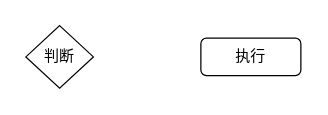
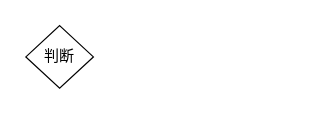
  <mxCell id="0" />
  <mxCell id="1" parent="0" />
  <mxCell id="2" value="判断" style="rhombus;whiteSpace=wrap;html=1;" vertex="1" parent="1"><mxGeometry x="20" y="20" width="54" height="50" as="geometry" /></mxCell>
- <mxCell id="3" value="执行" style="rounded=1;whiteSpace=wrap;html=1;" vertex="1" parent="1"><mxGeometry x="160" y="30" width="80" height="30" as="geometry" /></mxCell>
